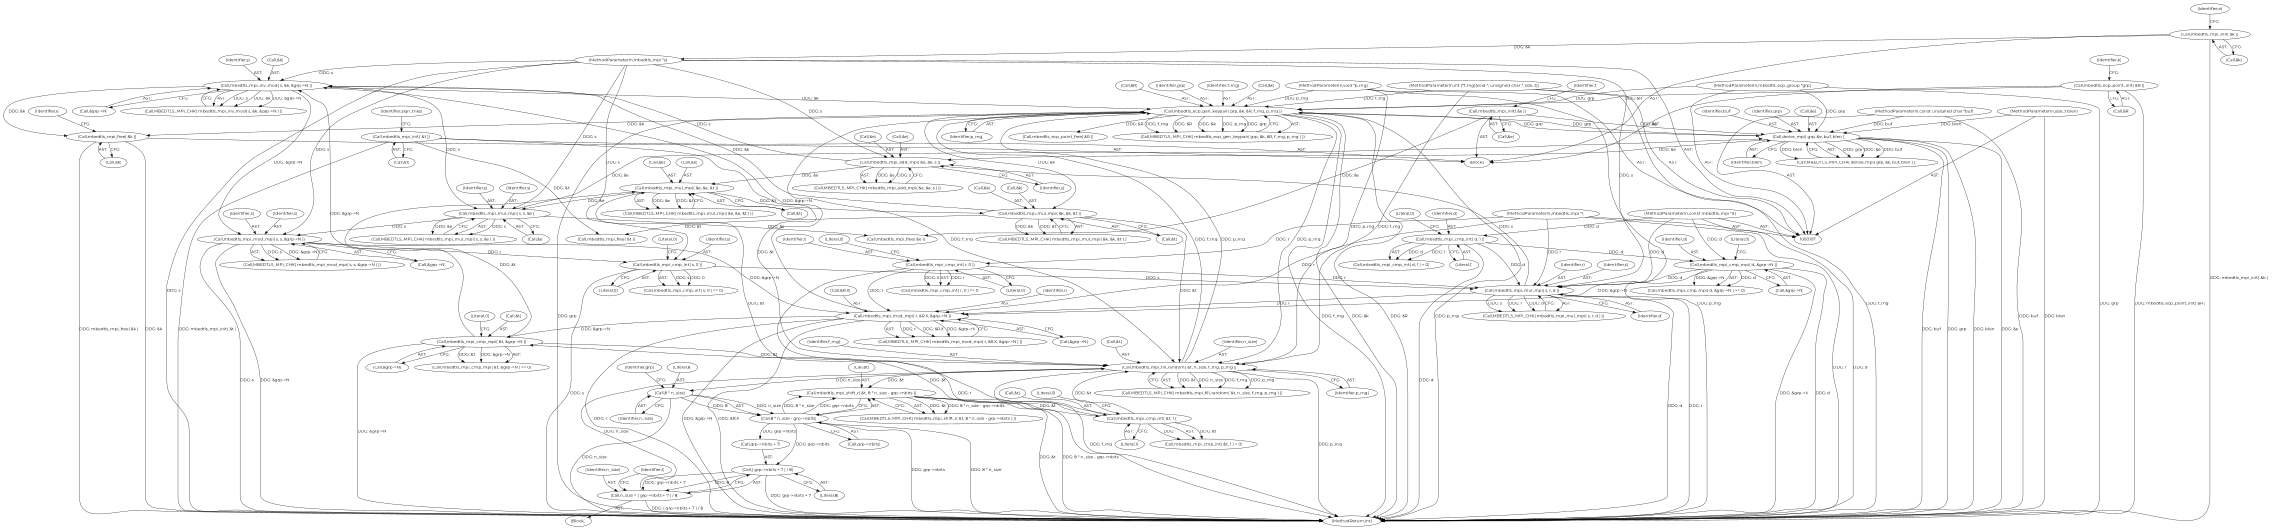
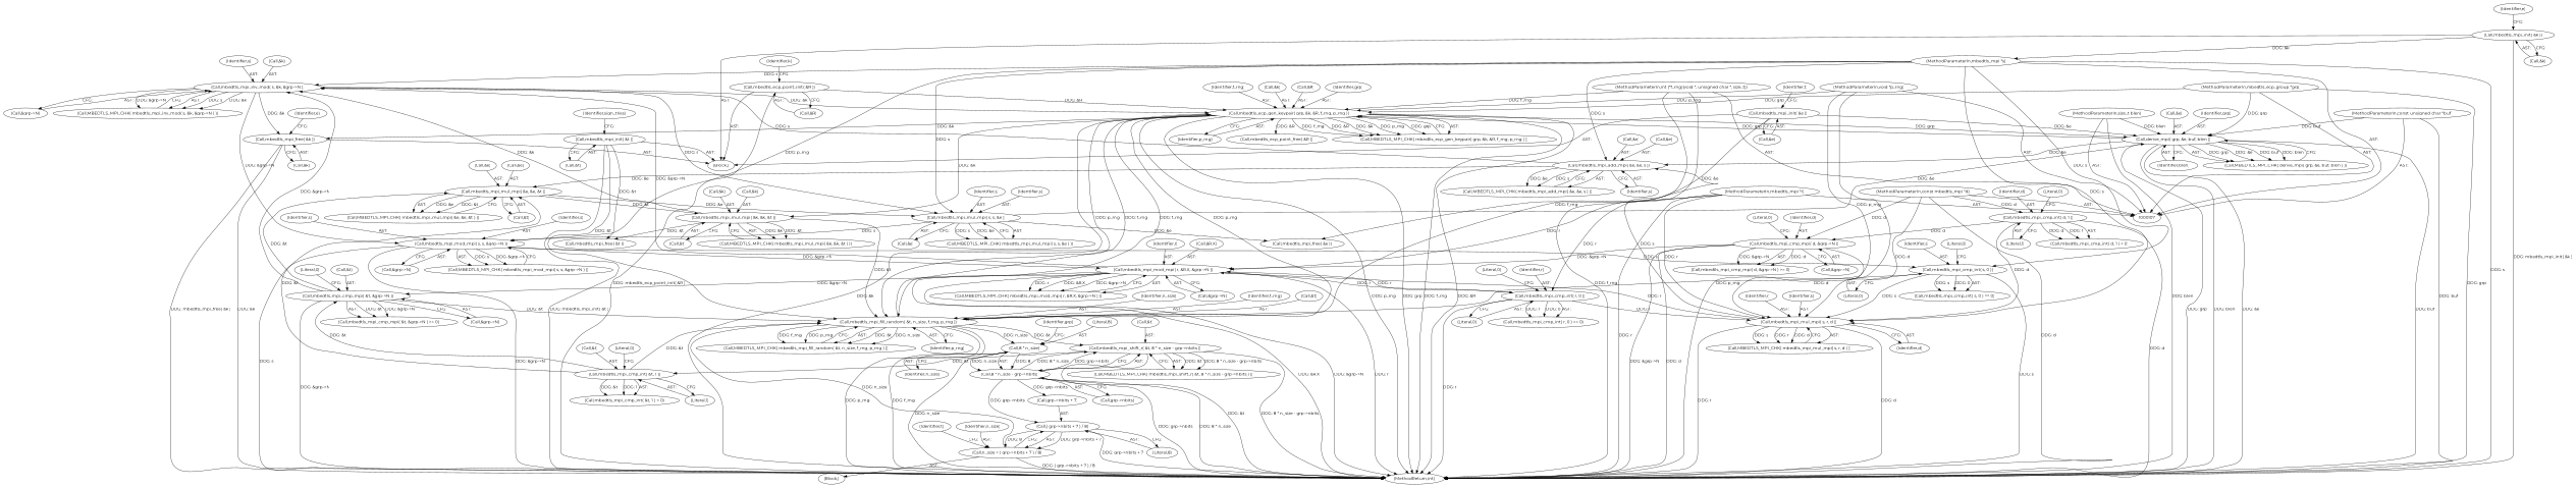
  digraph {
    fontname=Montserrat
    node [fontname=Montserrat]
    edge [fontname=Montserrat]
    n1 [label="(Call,mbedtls_mpi_free( &k ))"]
    n2 [label="(Call,&k)"]
    n3 [label="(Block,)"]
    n4 [label="(MethodReturn,int)"]
    n5 [label="(Call,mbedtls_mpi_inv_mod( s, &k, &grp->N ))"]
    n6 [label="(Call,mbedtls_ecp_gen_keypair( grp, &k, &R, f_rng, p_rng ))"]
    n7 [label="(Call,mbedtls_mpi_mod_mpi( s, s, &grp->N ))"]
    n8 [label="(Call,mbedtls_mpi_mul_mpi( s, s, &e ))"]
    n9 [label="(Call,&grp->N)"]
    n10 [label="(Call,MBEDTLS_MPI_CHK( mbedtls_mpi_inv_mod( s, &k, &grp->N ) ))"]
    n11 [label="(Call,derive_mpi( grp, &e, buf, blen ))"]
    n12 [label="(Call,mbedtls_mpi_fill_random( &t, n_size, f_rng, p_rng ))"]
    n13 [label="(Call,mbedtls_mpi_mul_mpi( &k, &k, &t ))"]
    n14 [label="(Call,mbedtls_ecp_point_free( &R ))"]
    n15 [label="(Call,MBEDTLS_MPI_CHK( mbedtls_ecp_gen_keypair( grp, &k, &R, f_rng, p_rng ) ))"]
    n16 [label="(Identifier,p_rng)"]
    n17 [label="(Call,mbedtls_mpi_mod_mpi( r, &R.X, &grp->N ))"]
    n18 [label="(Call,mbedtls_mpi_cmp_int( s, 0 ))"]
    n19 [label="(Call,MBEDTLS_MPI_CHK( mbedtls_mpi_mod_mpi( s, s, &grp->N ) ))"]
    n20 [label="(Call,&grp->N)"]
    n21 [label="(Call,mbedtls_mpi_free( &e ))"]
    n22 [label="(Call,&e)"]
    n23 [label="(Call,MBEDTLS_MPI_CHK( mbedtls_mpi_mul_mpi( s, s, &e ) ))"]
    n24 [label="(Call,mbedtls_mpi_add_mpi( &e, &e, s ))"]
    n25 [label="(Call,mbedtls_mpi_mul_mpi( &e, &e, &t ))"]
    n26 [label="(Identifier,s)"]
    n27 [label="(Call,MBEDTLS_MPI_CHK( mbedtls_mpi_add_mpi( &e, &e, s ) ))"]
    n28 [label="(Call,MBEDTLS_MPI_CHK( mbedtls_mpi_mul_mpi( &e, &e, &t ) ))"]
    n29 [label="(Call,&t)"]
    n30 [label="(Call,MBEDTLS_MPI_CHK( derive_mpi( grp, &e, buf, blen ) ))"]
    n31 [label="(Identifier,blen)"]
    n32 [label="(Call,mbedtls_mpi_shift_r( &t, 8 * n_size - grp->nbits ))"]
    n33 [label="(Call,8 * n_size)"]
    n34 [label="(Call,MBEDTLS_MPI_CHK( mbedtls_mpi_fill_random( &t, n_size, f_rng, p_rng ) ))"]
    n35 [label="(Identifier,p_rng)"]
    n36 [label="(Call,&t)"]
    n37 [label="(Call,MBEDTLS_MPI_CHK( mbedtls_mpi_mul_mpi( &k, &k, &t ) ))"]
    n38 [label="(Call,mbedtls_mpi_free( &t ))"]
    n39 [label="(MethodParameterIn,mbedtls_ecp_group *grp)"]
    1000107
    n41 [label="(Call,mbedtls_mpi_init( &k ))"]
    n42 [label="(Call,&k)"]
    n43 [label="(MethodParameterIn,mbedtls_mpi *s)"]
    n44 [label="(Call,mbedtls_ecp_point_init( &R ))"]
    n45 [label="(Call,&R)"]
    n46 [label="(Call,mbedtls_mpi_cmp_int( &t, 1 ))"]
    n47 [label="(Call,8 * n_size - grp->nbits)"]
    n48 [label="(Call,MBEDTLS_MPI_CHK( mbedtls_mpi_shift_r( &t, 8 * n_size - grp->nbits ) ))"]
    n49 [label="(Identifier,n_size)"]
    n50 [label="(Call,mbedtls_mpi_cmp_mpi( &t, &grp->N ))"]
    n51 [label="(Call,mbedtls_mpi_cmp_int( &t, 1 ) < 0)"]
    n52 [label="(Literal,1)"]
    n53 [label="(Call,mbedtls_mpi_cmp_mpi( &t, &grp->N ) >= 0)"]
    n54 [label="(Call,&grp->N)"]
    n55 [label="(Call,( grp->nbits + 7 ) / 8)"]
    n56 [label="(Call,grp->nbits)"]
    n57 [label="(Call,grp->nbits + 7)"]
    n58 [label="(Call,n_size = ( grp->nbits + 7 ) / 8)"]
    n59 [label="(Literal,8)"]
    n60 [label="(Call,mbedtls_mpi_cmp_int( r, 0 ))"]
    n61 [label="(Call,MBEDTLS_MPI_CHK( mbedtls_mpi_mod_mpi( r, &R.X, &grp->N ) ))"]
    n62 [label="(Call,&grp->N)"]
    n63 [label="(Call,mbedtls_mpi_mul_mpi( s, r, d ))"]
    n64 [label="(Call,mbedtls_mpi_cmp_int( r, 0 ) == 0)"]
    n65 [label="(Literal,0)"]
    n66 [label="(Call,MBEDTLS_MPI_CHK( mbedtls_mpi_mul_mpi( s, r, d ) ))"]
    n67 [label="(Identifier,d)"]
    n68 [label="(Literal,0)"]
    n69 [label="(Call,mbedtls_mpi_cmp_int( s, 0 ) == 0)"]
    n70 [label="(MethodParameterIn,mbedtls_mpi *r)"]
    n71 [label="(Call,mbedtls_mpi_cmp_int( d, 1 ))"]
    n72 [label="(Call,mbedtls_mpi_cmp_mpi( d, &grp->N ))"]
    n73 [label="(Call,mbedtls_mpi_cmp_int( d, 1 ) < 0)"]
    n74 [label="(Literal,1)"]
    n75 [label="(Call,mbedtls_mpi_cmp_mpi( d, &grp->N ) >= 0)"]
    n76 [label="(Call,&grp->N)"]
    n77 [label="(MethodParameterIn,const mbedtls_mpi *d)"]
    n78 [label="(Call,mbedtls_mpi_init( &t ))"]
    n79 [label="(Call,&t)"]
    n80 [label="(Block,)"]
    n81 [label="(MethodParameterIn,int (*f_rng)(void *, unsigned char *, size_t))"]
    n82 [label="(MethodParameterIn,void *p_rng)"]
    n83 [label="(Call,mbedtls_mpi_init( &e ))"]
    n84 [label="(Call,&e)"]
    n85 [label="(MethodParameterIn,const unsigned char *buf)"]
    n86 [label="(MethodParameterIn,size_t blen)"]
    n87 [label="(Identifier,grp)"]
    n88 [label="(Identifier,e)"]
    n89 [label="(Literal,0)"]
    n90 [label="(Call,&k)"]
    n91 [label="(Identifier,s)"]
    n92 [label="(Call,&k)"]
    n93 [label="(Call,&R)"]
    n94 [label="(Literal,0)"]
    n95 [label="(Identifier,s)"]
    n96 [label="(Identifier,s)"]
    n97 [label="(Call,&k)"]
    n98 [label="(Identifier,n_size)"]
    n99 [label="(Call,&e)"]
    n100 [label="(Call,&e)"]
    n101 [label="(Identifier,s)"]
    n102 [label="(Identifier,r)"]
    n103 [label="(Call,&R.X)"]
    n104 [label="(Identifier,grp)"]
    n105 [label="(Call,&t)"]
    n106 [label="(Identifier,r)"]
    n107 [label="(Identifier,s)"]
-   n108 [label="(Identifier,buf)"]
    n109 [label="(Identifier,s)"]
    n110 [label="(Identifier,s)"]
    n111 [label="(Literal,0)"]
    n112 [label="(Identifier,sign_tries)"]
    n113 [label="(Call,&e)"]
    n114 [label="(Literal,8)"]
    n115 [label="(Call,&e)"]
    n116 [label="(Identifier,grp)"]
    n117 [label="(Identifier,d)"]
    n118 [label="(Call,&k)"]
    n119 [label="(Call,&t)"]
    n120 [label="(Literal,0)"]
    n121 [label="(Identifier,e)"]
    n122 [label="(Identifier,d)"]
    n123 [label="(Identifier,t)"]
    n124 [label="(Call,&t)"]
    n125 [label="(Literal,0)"]
    n126 [label="(Identifier,k)"]
    n127 [label="(Identifier,r)"]
    n128 [label="(Identifier,f_rng)"]
    n129 [label="(Identifier,f_rng)"]
    n130 [label="(Call,&t)"]
    n131 [label="(Identifier,n_size)"]
    n132 [label="(Identifier,t)"]
    n133 [label="(Call,&e)"]
    n134 [label="(Literal,0)"]
    n1 -> n2 [label="CFG: "]
    n1 -> n3 [label="AST: "]
    n1 -> n4 [label="DDG: &k"]
    n1 -> n4 [label="DDG: mbedtls_mpi_free( &k )"]
    n2 -> n1 [label="AST: "]
    n5 -> n1 [label="DDG: &k"]
    n5 -> n6 [label="DDG: &k"]
    n5 -> n7 [label="DDG: &grp->N"]
    n5 -> n8 [label="DDG: s"]
    n5 -> n9 [label="CFG: "]
    n5 -> n10 [label="AST: "]
    n5 -> n10 [label="DDG: s"]
    n5 -> n10 [label="DDG: &k"]
    n5 -> n10 [label="DDG: &grp->N"]
    n6 -> n1 [label="DDG: &k"]
    n6 -> n4 [label="DDG: &R"]
    n6 -> n4 [label="DDG: p_rng"]
    n6 -> n4 [label="DDG: f_rng"]
    n6 -> n4 [label="DDG: grp"]
    n6 -> n4 [label="DDG: &k"]
    n6 -> n11 [label="DDG: grp"]
    n6 -> n12 [label="DDG: f_rng"]
    n6 -> n12 [label="DDG: p_rng"]
    n6 -> n13 [label="DDG: &k"]
    n6 -> n14 [label="DDG: &R"]
    n6 -> n15 [label="AST: "]
    n6 -> n15 [label="DDG: f_rng"]
    n6 -> n15 [label="DDG: &R"]
    n6 -> n15 [label="DDG: &k"]
    n6 -> n15 [label="DDG: p_rng"]
    n6 -> n15 [label="DDG: grp"]
    n6 -> n16 [label="CFG: "]
    n7 -> n4 [label="DDG: s"]
    n7 -> n4 [label="DDG: &grp->N"]
    n7 -> n17 [label="DDG: &grp->N"]
    n7 -> n18 [label="DDG: s"]
    n7 -> n19 [label="AST: "]
    n7 -> n19 [label="DDG: s"]
    n7 -> n19 [label="DDG: &grp->N"]
    n7 -> n20 [label="CFG: "]
    n8 -> n7 [label="DDG: s"]
    n8 -> n11 [label="DDG: &e"]
    n8 -> n21 [label="DDG: &e"]
    n8 -> n22 [label="CFG: "]
    n8 -> n23 [label="AST: "]
    n8 -> n23 [label="DDG: s"]
    n8 -> n23 [label="DDG: &e"]
    n9 -> n5 [label="AST: "]
    n10 -> n5 [label="CFG: "]
    n11 -> n4 [label="DDG: &e"]
    n11 -> n4 [label="DDG: buf"]
    n11 -> n4 [label="DDG: grp"]
    n11 -> n4 [label="DDG: blen"]
    n11 -> n6 [label="DDG: grp"]
    n11 -> n24 [label="DDG: &e"]
    n11 -> n30 [label="AST: "]
    n11 -> n30 [label="DDG: grp"]
    n11 -> n30 [label="DDG: &e"]
    n11 -> n30 [label="DDG: buf"]
    n11 -> n30 [label="DDG: blen"]
    n11 -> n31 [label="CFG: "]
    n12 -> n4 [label="DDG: p_rng"]
    n12 -> n4 [label="DDG: f_rng"]
    n12 -> n6 [label="DDG: f_rng"]
    n12 -> n6 [label="DDG: p_rng"]
    n12 -> n32 [label="DDG: &t"]
    n12 -> n33 [label="DDG: n_size"]
    n12 -> n34 [label="AST: "]
    n12 -> n34 [label="DDG: &t"]
    n12 -> n34 [label="DDG: n_size"]
    n12 -> n34 [label="DDG: f_rng"]
    n12 -> n34 [label="DDG: p_rng"]
    n12 -> n35 [label="CFG: "]
    n13 -> n5 [label="DDG: &k"]
    n13 -> n12 [label="DDG: &t"]
    n13 -> n36 [label="CFG: "]
    n13 -> n37 [label="AST: "]
    n13 -> n37 [label="DDG: &k"]
    n13 -> n37 [label="DDG: &t"]
    n13 -> n38 [label="DDG: &t"]
    n15 -> n6 [label="CFG: "]
    n16 -> n6 [label="AST: "]
    n17 -> n4 [label="DDG: r"]
    n17 -> n4 [label="DDG: &R.X"]
    n17 -> n4 [label="DDG: &grp->N"]
    n17 -> n5 [label="DDG: &grp->N"]
    n17 -> n50 [label="DDG: &grp->N"]
+   n17 -> n60 [label="DDG: r"]
    n17 -> n61 [label="AST: "]
    n17 -> n61 [label="DDG: r"]
    n17 -> n61 [label="DDG: &R.X"]
    n17 -> n61 [label="DDG: &grp->N"]
    n17 -> n62 [label="CFG: "]
    n18 -> n4 [label="DDG: s"]
    n18 -> n63 [label="DDG: s"]
    n18 -> n68 [label="CFG: "]
    n18 -> n69 [label="AST: "]
    n18 -> n69 [label="DDG: s"]
    n18 -> n69 [label="DDG: 0"]
    n19 -> n7 [label="CFG: "]
    n20 -> n7 [label="AST: "]
    n22 -> n8 [label="AST: "]
    n23 -> n8 [label="CFG: "]
    n24 -> n5 [label="DDG: s"]
    n24 -> n25 [label="DDG: &e"]
    n24 -> n26 [label="CFG: "]
    n24 -> n27 [label="AST: "]
    n24 -> n27 [label="DDG: &e"]
    n24 -> n27 [label="DDG: s"]
    n25 -> n8 [label="DDG: &e"]
    n25 -> n13 [label="DDG: &t"]
    n25 -> n28 [label="AST: "]
    n25 -> n28 [label="DDG: &e"]
    n25 -> n28 [label="DDG: &t"]
    n25 -> n29 [label="CFG: "]
    n26 -> n24 [label="AST: "]
    n27 -> n24 [label="CFG: "]
    n28 -> n25 [label="CFG: "]
    n29 -> n25 [label="AST: "]
    n30 -> n11 [label="CFG: "]
    n31 -> n11 [label="AST: "]
    n32 -> n4 [label="DDG: &t"]
    n32 -> n4 [label="DDG: 8 * n_size - grp->nbits"]
    n32 -> n46 [label="DDG: &t"]
    n32 -> n47 [label="CFG: "]
    n32 -> n48 [label="AST: "]
    n32 -> n48 [label="DDG: &t"]
    n32 -> n48 [label="DDG: 8 * n_size - grp->nbits"]
    n33 -> n4 [label="DDG: n_size"]
    n33 -> n47 [label="AST: "]
    n33 -> n47 [label="DDG: 8"]
    n33 -> n47 [label="DDG: n_size"]
    n33 -> n49 [label="CFG: "]
    n34 -> n12 [label="CFG: "]
    n35 -> n12 [label="AST: "]
    n36 -> n13 [label="AST: "]
    n37 -> n13 [label="CFG: "]
    n39 -> n4 [label="DDG: grp"]
    n39 -> n6 [label="DDG: grp"]
    n39 -> n11 [label="DDG: grp"]
    n39 -> 1000107 [label="AST: "]
    n41 -> n3 [label="AST: "]
    n41 -> n4 [label="DDG: mbedtls_mpi_init( &k )"]
    n41 -> n42 [label="CFG: "]
    n41 -> n43 [label="DDG: &k"]
    n42 -> n41 [label="AST: "]
    n43 -> n4 [label="DDG: s"]
    n43 -> n5 [label="DDG: s"]
-   n43 -> n7 [label="DDG: s"]
+   n43 -> n7 [label="DDG: p_rng"]
    n43 -> n8 [label="DDG: s"]
    n43 -> n18 [label="DDG: s"]
    n43 -> n24 [label="DDG: s"]
    n43 -> 1000107 [label="AST: "]
    n43 -> n63 [label="DDG: s"]
    n44 -> n3 [label="AST: "]
    n44 -> n4 [label="DDG: mbedtls_ecp_point_init( &R )"]
    n44 -> n6 [label="DDG: &R"]
    n44 -> n45 [label="CFG: "]
    n45 -> n44 [label="AST: "]
    n46 -> n12 [label="DDG: &t"]
    n46 -> n25 [label="DDG: &t"]
    n46 -> n50 [label="DDG: &t"]
    n46 -> n51 [label="AST: "]
    n46 -> n51 [label="DDG: &t"]
    n46 -> n51 [label="DDG: 1"]
    n46 -> n52 [label="CFG: "]
    n47 -> n4 [label="DDG: grp->nbits"]
    n47 -> n4 [label="DDG: 8 * n_size"]
    n47 -> n32 [label="AST: "]
    n47 -> n32 [label="DDG: 8 * n_size"]
    n47 -> n32 [label="DDG: grp->nbits"]
    n47 -> n55 [label="DDG: grp->nbits"]
    n47 -> n56 [label="CFG: "]
    n47 -> n57 [label="DDG: grp->nbits"]
    n48 -> n32 [label="CFG: "]
    n49 -> n33 [label="AST: "]
    n50 -> n4 [label="DDG: &grp->N"]
    n50 -> n5 [label="DDG: &grp->N"]
    n50 -> n12 [label="DDG: &t"]
    n50 -> n25 [label="DDG: &t"]
    n50 -> n53 [label="AST: "]
    n50 -> n53 [label="DDG: &t"]
    n50 -> n53 [label="DDG: &grp->N"]
    n50 -> n54 [label="CFG: "]
    n52 -> n46 [label="AST: "]
    n54 -> n50 [label="AST: "]
    n55 -> n4 [label="DDG: grp->nbits + 7"]
    n55 -> n58 [label="AST: "]
    n55 -> n58 [label="DDG: grp->nbits + 7"]
    n55 -> n58 [label="DDG: 8"]
    n55 -> n59 [label="CFG: "]
    n56 -> n47 [label="AST: "]
    n57 -> n55 [label="AST: "]
    n58 -> n4 [label="DDG: ( grp->nbits + 7 ) / 8"]
    n58 -> n12 [label="DDG: n_size"]
    n58 -> n55 [label="CFG: "]
    n58 -> n80 [label="AST: "]
    n59 -> n55 [label="AST: "]
    n60 -> n4 [label="DDG: r"]
    n60 -> n17 [label="DDG: r"]
    n60 -> n63 [label="DDG: r"]
    n60 -> n64 [label="AST: "]
    n60 -> n64 [label="DDG: r"]
    n60 -> n64 [label="DDG: 0"]
    n60 -> n65 [label="CFG: "]
    n61 -> n17 [label="CFG: "]
    n62 -> n17 [label="AST: "]
    n63 -> n4 [label="DDG: r"]
    n63 -> n4 [label="DDG: d"]
    n63 -> n17 [label="DDG: r"]
    n63 -> n24 [label="DDG: s"]
    n63 -> n66 [label="AST: "]
    n63 -> n66 [label="DDG: s"]
    n63 -> n66 [label="DDG: r"]
    n63 -> n66 [label="DDG: d"]
    n63 -> n67 [label="CFG: "]
    n65 -> n60 [label="AST: "]
    n66 -> n63 [label="CFG: "]
    n67 -> n63 [label="AST: "]
    n68 -> n18 [label="AST: "]
    n70 -> n4 [label="DDG: r"]
    n70 -> n17 [label="DDG: r"]
    n70 -> 1000107 [label="AST: "]
    n70 -> n60 [label="DDG: r"]
    n70 -> n63 [label="DDG: r"]
    n71 -> n4 [label="DDG: d"]
    n71 -> n63 [label="DDG: d"]
    n71 -> n72 [label="DDG: d"]
    n71 -> n73 [label="AST: "]
    n71 -> n73 [label="DDG: d"]
    n71 -> n73 [label="DDG: 1"]
    n71 -> n74 [label="CFG: "]
    n72 -> n4 [label="DDG: d"]
    n72 -> n4 [label="DDG: &grp->N"]
    n72 -> n17 [label="DDG: &grp->N"]
    n72 -> n63 [label="DDG: d"]
    n72 -> n75 [label="AST: "]
    n72 -> n75 [label="DDG: d"]
    n72 -> n75 [label="DDG: &grp->N"]
    n72 -> n76 [label="CFG: "]
    n74 -> n71 [label="AST: "]
    n76 -> n72 [label="AST: "]
    n77 -> n4 [label="DDG: d"]
    n77 -> 1000107 [label="AST: "]
    n77 -> n63 [label="DDG: d"]
    n77 -> n71 [label="DDG: d"]
    n77 -> n72 [label="DDG: d"]
    n78 -> n3 [label="AST: "]
    n78 -> n4 [label="DDG: mbedtls_mpi_init( &t )"]
    n78 -> n12 [label="DDG: &t"]
    n78 -> n38 [label="DDG: &t"]
    n78 -> n79 [label="CFG: "]
    n79 -> n78 [label="AST: "]
    n81 -> n4 [label="DDG: f_rng"]
    n81 -> n6 [label="DDG: f_rng"]
    n81 -> n12 [label="DDG: f_rng"]
    n81 -> 1000107 [label="AST: "]
    n82 -> n4 [label="DDG: p_rng"]
    n82 -> n6 [label="DDG: p_rng"]
    n82 -> n12 [label="DDG: p_rng"]
    n82 -> 1000107 [label="AST: "]
    n83 -> n3 [label="AST: "]
    n83 -> n11 [label="DDG: &e"]
    n83 -> n21 [label="DDG: &e"]
    n83 -> n84 [label="CFG: "]
    n84 -> n83 [label="AST: "]
    n85 -> n4 [label="DDG: buf"]
    n85 -> n11 [label="DDG: buf"]
    n85 -> 1000107 [label="AST: "]
    n86 -> n4 [label="DDG: blen"]
    n86 -> n11 [label="DDG: blen"]
    n86 -> 1000107 [label="AST: "]
    n87 -> n11 [label="AST: "]
    n88 -> n41 [label="CFG: "]
    n89 -> n60 [label="CFG: "]
    n90 -> n13 [label="AST: "]
    n91 -> n5 [label="AST: "]
    n92 -> n6 [label="AST: "]
    n93 -> n6 [label="AST: "]
    n94 -> n72 [label="CFG: "]
    n95 -> n8 [label="AST: "]
    n96 -> n7 [label="AST: "]
    n97 -> n13 [label="AST: "]
    n98 -> n12 [label="AST: "]
    n99 -> n11 [label="AST: "]
    n100 -> n25 [label="AST: "]
    n101 -> n8 [label="AST: "]
    n102 -> n60 [label="AST: "]
    n103 -> n17 [label="AST: "]
    n104 -> n6 [label="AST: "]
    n105 -> n46 [label="AST: "]
    n106 -> n63 [label="AST: "]
    n107 -> n7 [label="AST: "]
-   n108 -> n11 [label="AST: "]
    n109 -> n18 [label="AST: "]
    n110 -> n63 [label="AST: "]
    n111 -> n50 [label="CFG: "]
    n112 -> n78 [label="CFG: "]
    n113 -> n25 [label="AST: "]
    n114 -> n33 [label="AST: "]
    n115 -> n24 [label="AST: "]
    n116 -> n33 [label="CFG: "]
    n117 -> n72 [label="AST: "]
    n118 -> n5 [label="AST: "]
    n119 -> n32 [label="AST: "]
    n120 -> n71 [label="CFG: "]
    n121 -> n1 [label="CFG: "]
    n122 -> n71 [label="AST: "]
    n123 -> n83 [label="CFG: "]
    n124 -> n50 [label="AST: "]
    n125 -> n46 [label="CFG: "]
    n126 -> n44 [label="CFG: "]
    n127 -> n17 [label="AST: "]
    n128 -> n12 [label="AST: "]
    n129 -> n6 [label="AST: "]
    n130 -> n12 [label="AST: "]
    n131 -> n58 [label="AST: "]
    n132 -> n58 [label="CFG: "]
    n133 -> n24 [label="AST: "]
    n134 -> n18 [label="CFG: "]
  }
